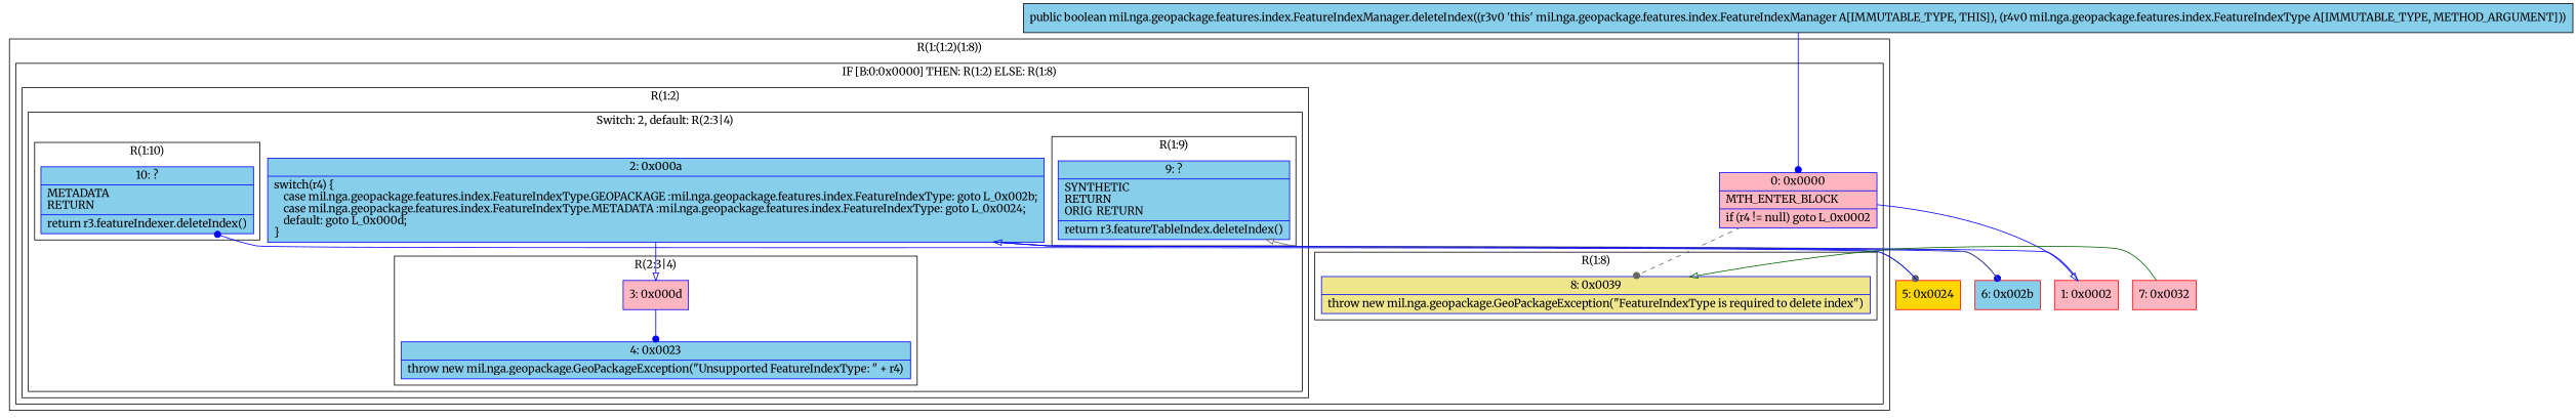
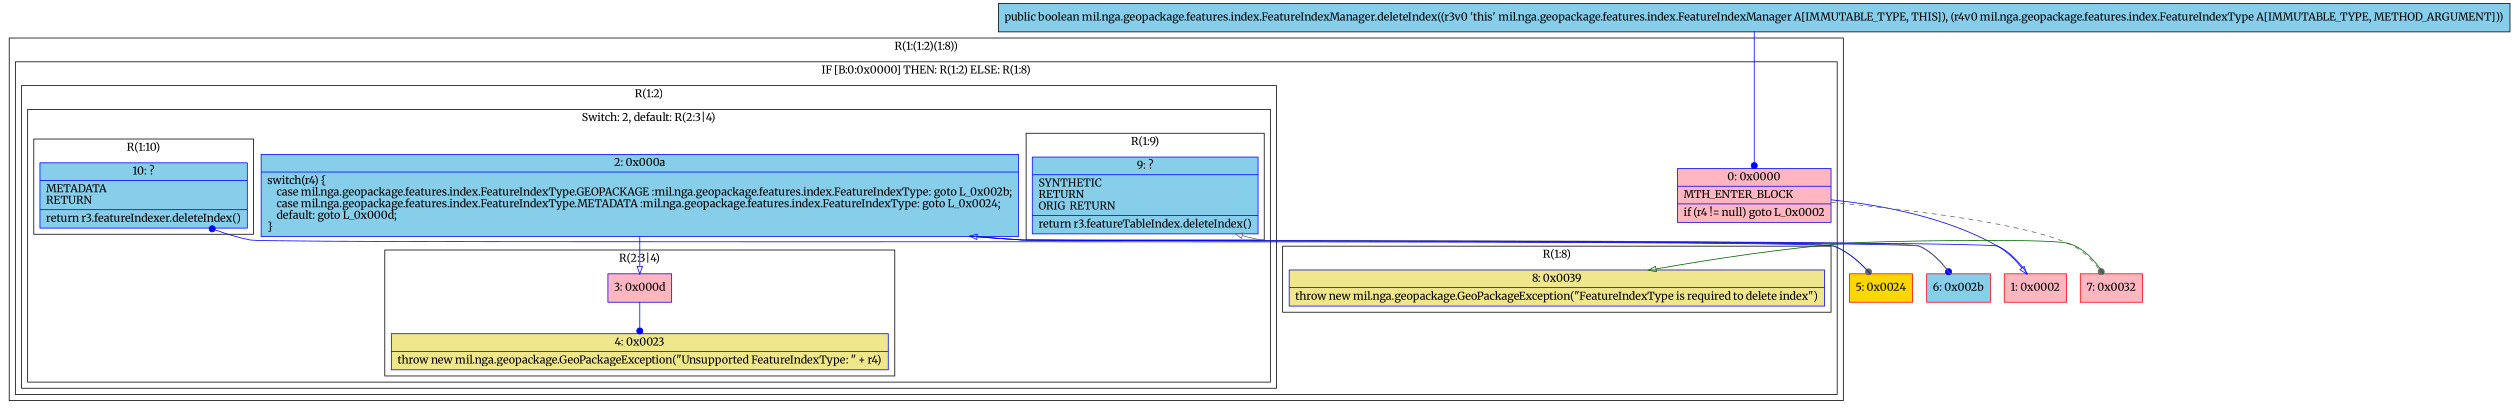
  digraph {
    fontname=Merriweather
    node [color=blue fillcolor=skyblue fontname=Merriweather shape=record style=filled]
    edge [arrowhead=dot color=blue fontname=Merriweather]
    n1 [label="{9\:\ ?|SYNTHETIC\lRETURN\lORIG_RETURN\l|return r3.featureTableIndex.deleteIndex()\l}"]
    n2 [label="{10\:\ ?|METADATA\lRETURN\l|return r3.featureIndexer.deleteIndex()\l}"]
    n3 [fillcolor=lightpink label="{3\:\ 0x000d}"]
-   n4 [label="{4\:\ 0x0023|throw new mil.nga.geopackage.GeoPackageException(\"Unsupported FeatureIndexType: \" + r4)\l}"]
+   n4 [fillcolor=khaki label="{4\:\ 0x0023|throw new mil.nga.geopackage.GeoPackageException(\"Unsupported FeatureIndexType: \" + r4)\l}"]
    n5 [label="{2\:\ 0x000a|switch(r4) \{\l    case mil.nga.geopackage.features.index.FeatureIndexType.GEOPACKAGE :mil.nga.geopackage.features.index.FeatureIndexType: goto L_0x002b;\l    case mil.nga.geopackage.features.index.FeatureIndexType.METADATA :mil.nga.geopackage.features.index.FeatureIndexType: goto L_0x0024;\l    default: goto L_0x000d;\l\}\l}"]
    n6 [fillcolor=khaki label="{8\:\ 0x0039|throw new mil.nga.geopackage.GeoPackageException(\"FeatureIndexType is required to delete index\")\l}"]
    n7 [fillcolor=lightpink label="{0\:\ 0x0000|MTH_ENTER_BLOCK\l|if (r4 != null) goto L_0x0002\l}"]
    n8 [color=red fillcolor=gold label="{5\:\ 0x0024}"]
    n9 [color=red label="{6\:\ 0x002b}"]
    n10 [color=red fillcolor=lightpink label="{1\:\ 0x0002}"]
    n11 [color=red fillcolor=lightpink label="{7\:\ 0x0032}"]
    n12 [label="{public boolean mil.nga.geopackage.features.index.FeatureIndexManager.deleteIndex((r3v0 'this' mil.nga.geopackage.features.index.FeatureIndexManager A[IMMUTABLE_TYPE, THIS]), (r4v0 mil.nga.geopackage.features.index.FeatureIndexType A[IMMUTABLE_TYPE, METHOD_ARGUMENT])) }" color=""]
    subgraph cluster_1 {
      label="R(1:(1:2)(1:8))"
      subgraph cluster_2 {
        label="IF [B:0:0x0000] THEN: R(1:2) ELSE: R(1:8)"
        n7
        subgraph cluster_3 {
          label="R(1:2)"
          subgraph cluster_4 {
            label="Switch: 2, default: R(2:3|4)"
            n5
            subgraph cluster_5 {
              label="R(1:9)"
              n1
            }
            subgraph cluster_6 {
              label="R(1:10)"
              n2
            }
            subgraph cluster_7 {
              label="R(2:3|4)"
              n3
              n4
            }
          }
        }
        subgraph cluster_8 {
          label="R(1:8)"
          n6
        }
      }
    }
    n3 -> n4
    n5 -> n3 [arrowhead=onormal]
    n5 -> n8 [color=gray40]
    n5 -> n9
    n7 -> n10 [arrowhead=onormal]
-   n7 -> n6 [color=gray40 style=dashed]
+   n7 -> n11 [color=gray40 style=dashed]
    n8 -> n2
    n9 -> n1 [arrowhead=onormal color=gray40]
    n10 -> n5 [arrowhead=onormal]
    n11 -> n6 [arrowhead=onormal color=darkgreen]
    n12 -> n7
  }
